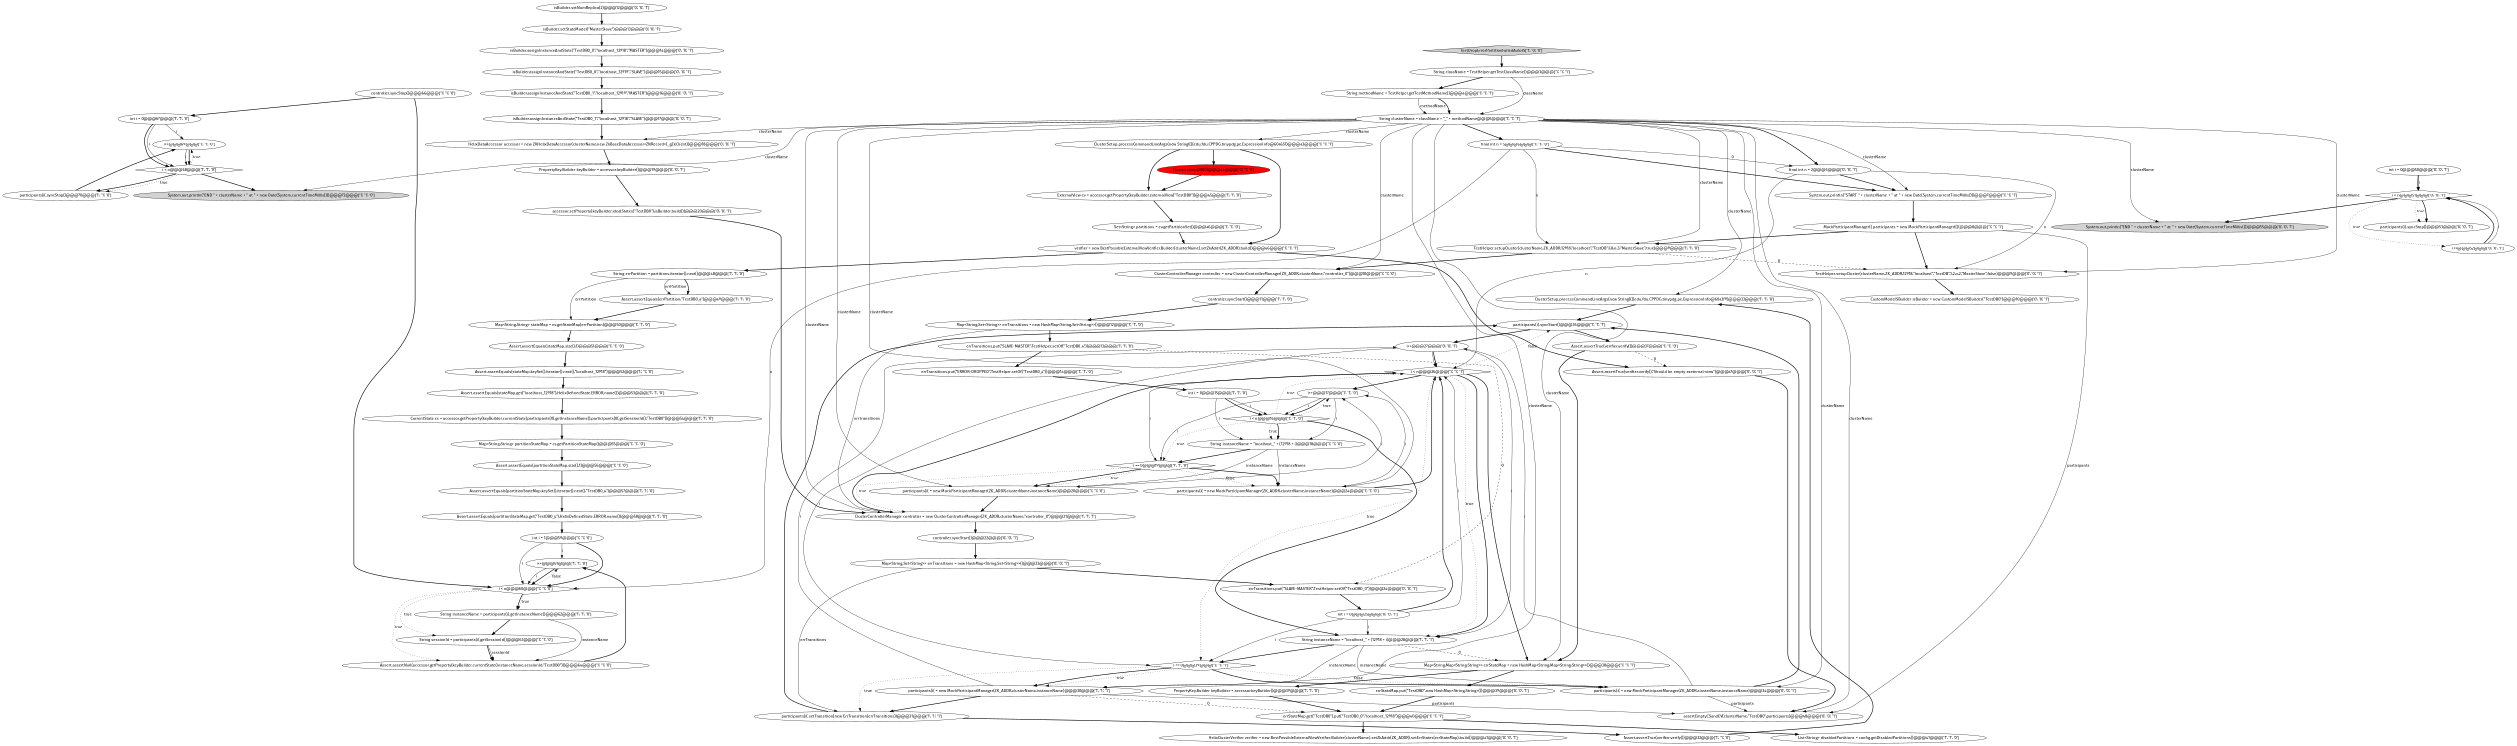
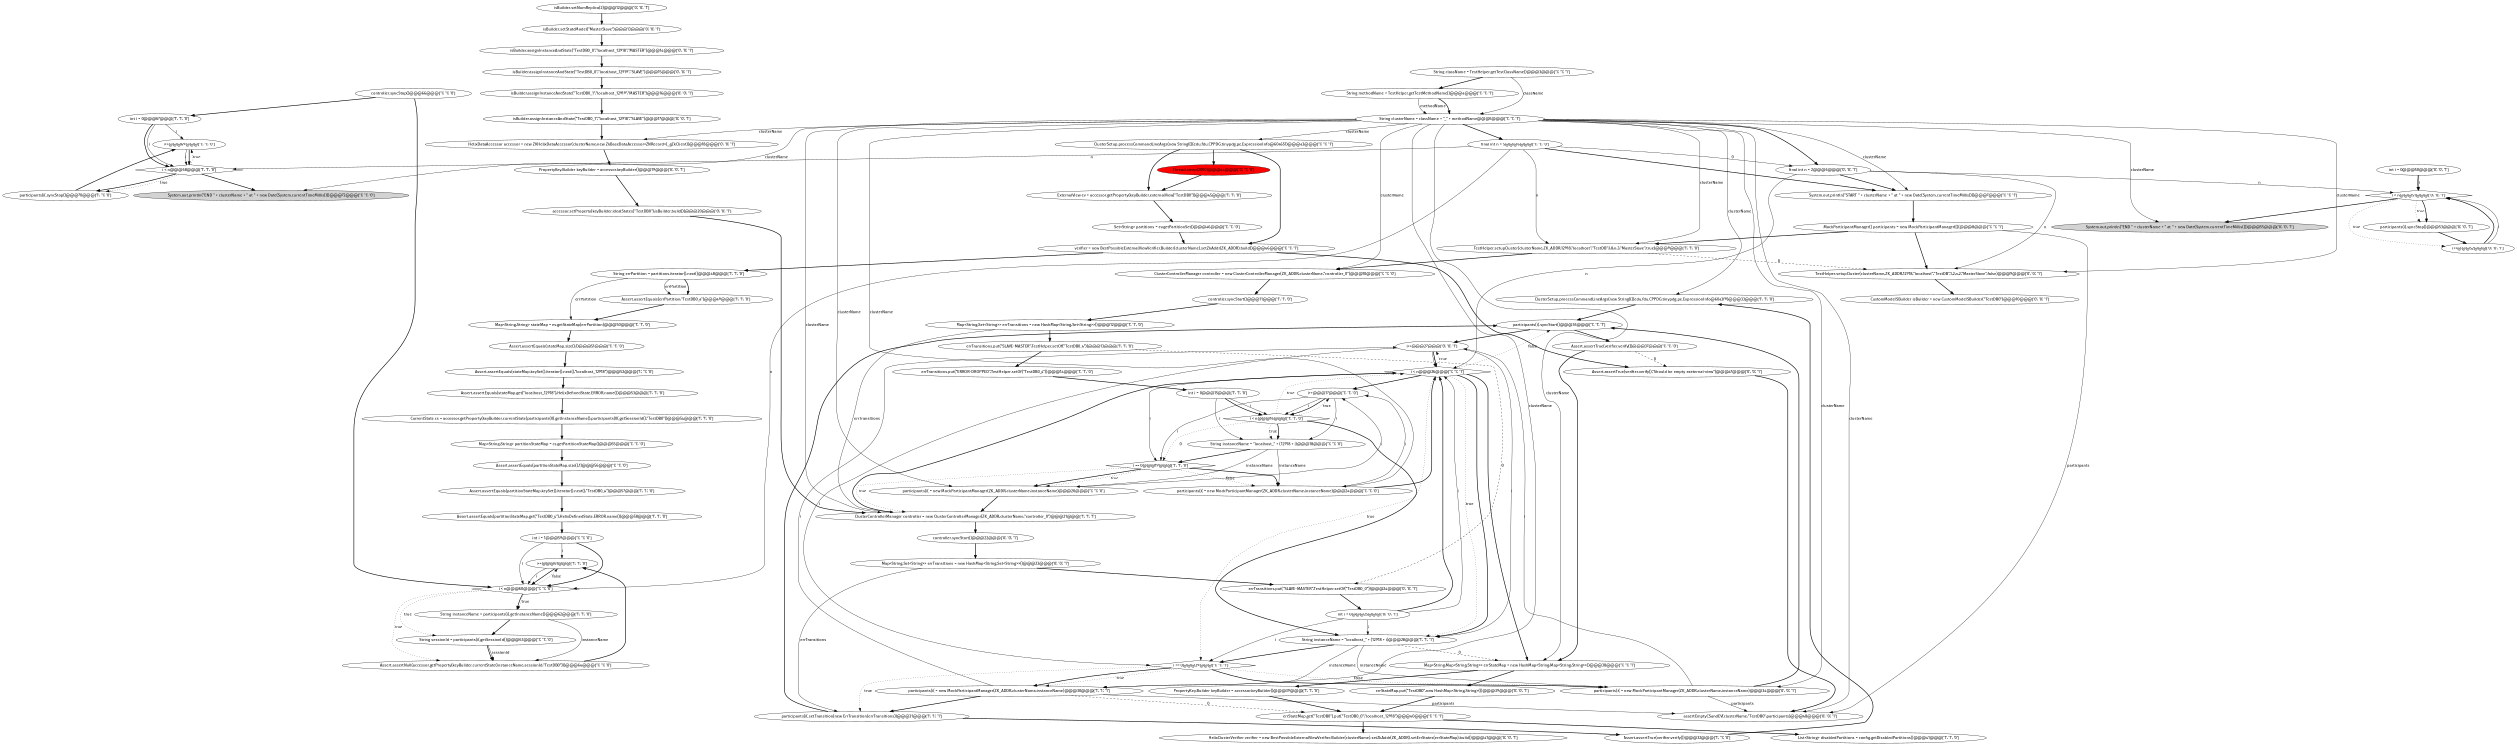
  digraph {
    fontname="Fira Sans"
    node [fillcolor=white fontname="Fira Sans" shape=ellipse style=filled]
    edge [fontname="Fira Sans" style=bold]
    n1 [label="String errPartition = partitions.iterator().next()@@@48@@@['1', '1', '0']"]
    n2 [label="Map<String,String> stateMap = ev.getStateMap(errPartition)@@@50@@@['1', '1', '0']"]
    n3 [label="Assert.assertEquals(errPartition,\"TestDB0_4\")@@@49@@@['1', '1', '0']"]
    n4 [label="Assert.assertEquals(stateMap.size(),1)@@@51@@@['1', '1', '0']"]
    n5 [label="ClusterSetup.processCommandLineArgs(new String((((edu.fdu.CPPDG.tinypdg.pe.ExpressionInfo@604651)@@@43@@@['1', '1', '1']"]
    n6 [fillcolor=red label="Thread.sleep(2000)@@@44@@@['0', '1', '0']"]
    n7 [label="ExternalView ev = accessor.getProperty(keyBuilder.externalView(\"TestDB0\"))@@@45@@@['1', '1', '0']"]
    n8 [label="verifier = new BestPossibleExternalViewVerifier.Builder(clusterName).setZkAddr(ZK_ADDR).build()@@@46@@@['1', '1', '1']"]
    n9 [label="Set<String> partitions = ev.getPartitionSet()@@@46@@@['1', '1', '0']"]
    n10 [label="Assert.assertTrue(verifier.verify(),\"Should be empty exeternal-view\")@@@47@@@['0', '0', '1']"]
    n11 [label="Map<String,Set<String>> errTransitions = new HashMap<String,Set<String>>()@@@23@@@['0', '0', '1']"]
    n12 [label="participants(i(.setTransition(new ErrTransition(errTransitions))@@@31@@@['1', '1', '1']"]
    n13 [label="errTransitions.put(\"SLAVE-MASTER\",TestHelper.setOf(\"TestDB0_0\"))@@@24@@@['0', '0', '1']"]
    n14 [label="Assert.assertTrue(verifier.verify())@@@32@@@['1', '1', '0']"]
    n15 [label="participants(i(.syncStart()@@@36@@@['1', '1', '1']"]
    n16 [label="int i = 0@@@25@@@['0', '0', '1']"]
    n17 [label="ClusterSetup.processCommandLineArgs(new String((((edu.fdu.CPPDG.tinypdg.pe.ExpressionInfo@6043f9)@@@33@@@['1', '1', '0']"]
    n18 [label="Assert.assertTrue(verifier.verify())@@@37@@@['1', '1', '0']"]
    n19 [label="i++@@@27@@@['0', '0', '1']"]
    n20 [label="System.out.println(\"START \" + clusterName + \" at \" + new Date(System.currentTimeMillis()))@@@7@@@['1', '1', '1']"]
    n21 [label="MockParticipantManager(( participants = new MockParticipantManager((((@@@8@@@['1', '1', '1']"]
    n22 [label="TestHelper.setupCluster(clusterName,ZK_ADDR,12918,\"localhost\",\"TestDB\",1,8,n,3,\"MasterSlave\",true)@@@9@@@['1', '1', '0']"]
    n23 [label="TestHelper.setupCluster(clusterName,ZK_ADDR,12918,\"localhost\",\"TestDB\",1,2,n,2,\"MasterSlave\",false)@@@9@@@['0', '0', '1']"]
    n24 [label="assertEmptyCSandEV(clusterName,\"TestDB0\",participants)@@@48@@@['0', '0', '1']"]
    n25 [label="errTransitions.put(\"ERROR-DROPPED\",TestHelper.setOf(\"TestDB0_4\"))@@@14@@@['1', '1', '0']"]
    n26 [label="int i = 0@@@15@@@['1', '1', '0']"]
    n27 [label="i < n@@@16@@@['1', '1', '0']" shape=diamond]
    n28 [label="String instanceName = \"localhost_\" + (12918 + i)@@@18@@@['1', '1', '0']"]
    n29 [label="errTransitions.put(\"SLAVE-MASTER\",TestHelper.setOf(\"TestDB0_4\"))@@@13@@@['1', '1', '0']"]
    n30 [label="participants(i( = new MockParticipantManager(ZK_ADDR,clusterName,instanceName)@@@24@@@['1', '1', '0']"]
    n31 [label="i++@@@17@@@['1', '1', '0']"]
    n32 [label="i < n@@@26@@@['1', '1', '1']" shape=diamond]
    n33 [label="i == 0@@@19@@@['1', '1', '0']" shape=diamond]
    n34 [label="String instanceName = \"localhost_\" + (12918 + i)@@@28@@@['1', '1', '1']"]
    n35 [label="i == 0@@@29@@@['1', '1', '1']" shape=diamond]
    n36 [label="Map<String,Map<String,String>> errStateMap = new HashMap<String,Map<String,String>>()@@@38@@@['1', '1', '1']"]
    n37 [label="isBuilder.assignInstanceAndState(\"TestDB0_0\",\"localhost_12919\",\"SLAVE\")@@@15@@@['0', '0', '1']"]
    n38 [label="isBuilder.assignInstanceAndState(\"TestDB0_1\",\"localhost_12919\",\"MASTER\")@@@16@@@['0', '0', '1']"]
    n39 [label="isBuilder.assignInstanceAndState(\"TestDB0_1\",\"localhost_12918\",\"SLAVE\")@@@17@@@['0', '0', '1']"]
    n40 [label="i < n@@@51@@@['0', '0', '1']" shape=diamond]
    n41 [label="participants(i(.syncStop()@@@53@@@['0', '0', '1']"]
    n42 [fillcolor=lightgray label="System.out.println(\"END \" + clusterName + \" at \" + new Date(System.currentTimeMillis()))@@@55@@@['0', '0', '1']"]
    n43 [label="i++@@@52@@@['0', '0', '1']"]
    n44 [label="participants(i( = new MockParticipantManager(ZK_ADDR,clusterName,instanceName)@@@34@@@['0', '0', '1']"]
    n45 [label="participants(i( = new MockParticipantManager(ZK_ADDR,clusterName,instanceName)@@@30@@@['1', '1', '1']"]
    n46 [label="errStateMap.put(\"TestDB0\",new HashMap<String,String>())@@@39@@@['0', '0', '1']"]
    n47 [label="PropertyKey.Builder keyBuilder = accessor.keyBuilder()@@@39@@@['1', '1', '0']"]
    n48 [label="errStateMap.get(\"TestDB0\").put(\"TestDB0_0\",\"localhost_12918\")@@@40@@@['1', '1', '1']"]
    n49 [label="Map<String,Set<String>> errTransitions = new HashMap<String,Set<String>>()@@@12@@@['1', '1', '0']"]
    n50 [label="ClusterControllerManager controller = new ClusterControllerManager(ZK_ADDR,clusterName,\"controller_0\")@@@21@@@['1', '1', '1']"]
    n51 [label="controller.syncStart()@@@22@@@['0', '0', '1']"]
-   n52 [fillcolor=lightgray label="testDropErrorPartitionFailedAutoIS['1', '0', '0']" shape=diamond]
    n53 [label="String className = TestHelper.getTestClassName()@@@3@@@['1', '1', '1']"]
    n54 [label="String methodName = TestHelper.getTestMethodName()@@@4@@@['1', '1', '1']"]
    n55 [label="String clusterName = className + \"_\" + methodName@@@5@@@['1', '1', '1']"]
    n56 [label="List<String> disabledPartitions = config.getDisabledPartitions()@@@41@@@['1', '1', '0']"]
    n57 [label="participants(i( = new MockParticipantManager(ZK_ADDR,clusterName,instanceName)@@@20@@@['1', '1', '0']"]
    n58 [label="String instanceName = participants(i(.getInstanceName()@@@62@@@['1', '1', '0']"]
    n59 [label="String sessionId = participants(i(.getSessionId()@@@63@@@['1', '1', '0']"]
    n60 [label="Assert.assertNull(accessor.getProperty(keyBuilder.currentState(instanceName,sessionId,\"TestDB0\")))@@@64@@@['1', '1', '0']"]
    n61 [label="i++@@@61@@@['1', '1', '0']"]
    n62 [label="i < n@@@60@@@['1', '1', '0']" shape=diamond]
    n63 [label="controller.syncStop()@@@66@@@['1', '1', '0']"]
    n64 [label="int i = 0@@@67@@@['1', '1', '0']"]
    n65 [label="ClusterControllerManager controller = new ClusterControllerManager(ZK_ADDR,clusterName,\"controller_0\")@@@10@@@['1', '1', '0']"]
    n66 [label="CustomModeISBuilder isBuilder = new CustomModeISBuilder(\"TestDB0\")@@@10@@@['0', '0', '1']"]
    n67 [label="controller.syncStart()@@@11@@@['1', '1', '0']"]
    n68 [label="HelixClusterVerifier verifier = new BestPossibleExternalViewVerifier.Builder(clusterName).setZkAddr(ZK_ADDR).setErrStates(errStateMap).build()@@@41@@@['0', '0', '1']"]
    n69 [label="CurrentState cs = accessor.getProperty(keyBuilder.currentState(participants(0(.getInstanceName(),participants(0(.getSessionId(),\"TestDB0\"))@@@54@@@['1', '1', '0']"]
    n70 [label="Map<String,String> partitionStateMap = cs.getPartitionStateMap()@@@55@@@['1', '1', '0']"]
    n71 [label="Assert.assertEquals(partitionStateMap.size(),1)@@@56@@@['1', '1', '0']"]
    n72 [label="Assert.assertEquals(stateMap.keySet().iterator().next(),\"localhost_12918\")@@@52@@@['1', '1', '0']"]
    n73 [label="Assert.assertEquals(stateMap.get(\"localhost_12918\"),HelixDefinedState.ERROR.name())@@@53@@@['1', '1', '0']"]
    n74 [label="Assert.assertEquals(partitionStateMap.keySet().iterator().next(),\"TestDB0_4\")@@@57@@@['1', '1', '0']"]
    n75 [label="Assert.assertEquals(partitionStateMap.get(\"TestDB0_4\"),HelixDefinedState.ERROR.name())@@@58@@@['1', '1', '0']"]
    n76 [label="HelixDataAccessor accessor = new ZKHelixDataAccessor(clusterName,new ZkBaseDataAccessor<ZNRecord>(_gZkClient))@@@18@@@['0', '0', '1']"]
    n77 [label="PropertyKey.Builder keyBuilder = accessor.keyBuilder()@@@19@@@['0', '0', '1']"]
    n78 [label="accessor.setProperty(keyBuilder.idealStates(\"TestDB0\"),isBuilder.build())@@@20@@@['0', '0', '1']"]
    n79 [label="int i = 1@@@59@@@['1', '1', '0']"]
    n80 [label="i++@@@69@@@['1', '1', '0']"]
    n81 [label="i < n@@@68@@@['1', '1', '0']" shape=diamond]
    n82 [label="participants(i(.syncStop()@@@70@@@['1', '1', '0']"]
    n83 [fillcolor=lightgray label="System.out.println(\"END \" + clusterName + \" at \" + new Date(System.currentTimeMillis()))@@@72@@@['1', '1', '0']"]
    n84 [label="isBuilder.setNumReplica(2)@@@12@@@['0', '0', '1']"]
    n85 [label="isBuilder.setStateModel(\"MasterSlave\")@@@13@@@['0', '0', '1']"]
    n86 [label="isBuilder.assignInstanceAndState(\"TestDB0_0\",\"localhost_12918\",\"MASTER\")@@@14@@@['0', '0', '1']"]
    n87 [label="final int n = 2@@@6@@@['0', '0', '1']"]
    n88 [label="final int n = 5@@@6@@@['1', '1', '0']"]
    n89 [label="int i = 0@@@50@@@['0', '0', '1']"]
    n1 -> n2 [label=errPartition style=solid]
    n1 -> n3
    n1 -> n3 [label=errPartition style=solid]
    n2 -> n4
    n3 -> n2
    n4 -> n72
    n5 -> n6
    n5 -> n7
    n5 -> n8
    n6 -> n7
    n7 -> n9
    n8 -> n1
    n8 -> n10
    n9 -> n8
    n10 -> n24
    n11 -> n12 [label=errTransitions style=solid]
    n11 -> n13
    n12 -> n14
    n12 -> n15
    n13 -> n16
    n14 -> n17
    n15 -> n18
    n15 -> n19
    n16 -> n32 [label=i style=solid]
    n16 -> n32
    n16 -> n34 [label=i style=solid]
    n16 -> n35 [label=i style=solid]
    n17 -> n15
    n18 -> n10 [label=0 style=dashed]
    n18 -> n36
    n19 -> n32 [label=i style=solid]
    n19 -> n32
    n19 -> n34 [label=i style=solid]
    n19 -> n35 [label=i style=solid]
    n20 -> n21
    n21 -> n22
    n21 -> n23
    n21 -> n24 [label=participants style=solid]
    n22 -> n23 [label=0 style=dashed]
    n22 -> n65
    n23 -> n66
    n25 -> n26
    n26 -> n27 [label=i style=solid]
    n26 -> n27
    n26 -> n28 [label=i style=solid]
    n27 -> n28
    n27 -> n28 [label=true style=dotted]
    n27 -> n31 [label=true style=dotted]
    n27 -> n32 [label=true style=dotted]
-   n27 -> n33 [label=true style=dotted]
+   n27 -> n33 [label=0 style=dotted]
    n27 -> n34
    n28 -> n30 [label=instanceName style=solid]
    n28 -> n33
    n28 -> n57 [label=instanceName style=solid]
    n29 -> n13 [label=0 style=dashed]
    n29 -> n25
    n30 -> n31 [label=i style=solid]
    n30 -> n32
    n31 -> n27 [label=i style=solid]
    n31 -> n27
    n31 -> n28 [label=i style=solid]
    n31 -> n33 [label=i style=solid]
    n32 -> n15 [label=false style=dotted]
+   n32 -> n19 [label=true style=dotted]
    n32 -> n31
    n32 -> n33 [label=i style=solid]
    n32 -> n34 [label=true style=dotted]
    n32 -> n34
    n32 -> n35 [label=true style=dotted]
    n32 -> n36
    n33 -> n30
    n33 -> n30 [label=false style=dotted]
    n33 -> n50 [label=true style=dotted]
    n33 -> n57
    n33 -> n57 [label=true style=dotted]
    n34 -> n35
    n34 -> n36 [label=0 style=dashed]
    n34 -> n44 [label=instanceName style=solid]
    n34 -> n45 [label=instanceName style=solid]
    n35 -> n12 [label=true style=dotted]
    n35 -> n44
    n35 -> n44 [label=false style=dotted]
    n35 -> n45 [label=true style=dotted]
    n35 -> n45
    n36 -> n46
    n36 -> n47
    n37 -> n38
    n38 -> n39
    n39 -> n76
    n40 -> n41 [label=true style=dotted]
    n40 -> n41
    n40 -> n42
    n40 -> n43 [label=true style=dotted]
+   n41 -> n43
    n43 -> n40
    n43 -> n40 [label=i style=solid]
    n44 -> n15
    n44 -> n19 [label=i style=solid]
    n44 -> n24 [label=participants style=solid]
    n45 -> n12
    n45 -> n19 [label=i style=solid]
    n45 -> n24 [label=participants style=solid]
    n45 -> n48 [label=0 style=dashed]
    n46 -> n48
    n47 -> n48
    n48 -> n56
    n48 -> n68
    n49 -> n29
    n49 -> n50 [label=errTransitions style=solid]
    n50 -> n32
    n50 -> n51
    n51 -> n11
-   n52 -> n53
    n53 -> n54
    n53 -> n55 [label=className style=solid]
    n54 -> n55 [label=methodName style=solid]
    n54 -> n55
    n55 -> n5 [label=clusterName style=solid]
    n55 -> n17 [label=clusterName style=solid]
    n55 -> n20 [label=clusterName style=solid]
    n55 -> n22 [label=clusterName style=solid]
    n55 -> n23 [label=clusterName style=solid]
    n55 -> n24 [label=clusterName style=solid]
    n55 -> n30 [label=clusterName style=solid]
    n55 -> n36 [label=clusterName style=solid]
    n55 -> n42 [label=clusterName style=solid]
    n55 -> n44 [label=clusterName style=solid]
    n55 -> n45 [label=clusterName style=solid]
    n55 -> n50 [label=clusterName style=solid]
    n55 -> n57 [label=clusterName style=solid]
    n55 -> n65 [label=clusterName style=solid]
    n55 -> n76 [label=clusterName style=solid]
    n55 -> n83 [label=clusterName style=solid]
    n55 -> n87
    n55 -> n88
    n57 -> n31 [label=i style=solid]
    n57 -> n50
    n58 -> n59
    n58 -> n60 [label=instanceName style=solid]
    n59 -> n60
    n59 -> n60 [label=sessionId style=solid]
    n60 -> n61
    n61 -> n62 [label=i style=solid]
    n61 -> n62
    n62 -> n58 [label=true style=dotted]
    n62 -> n58
    n62 -> n59 [label=true style=dotted]
    n62 -> n60 [label=true style=dotted]
    n62 -> n61 [label=false style=dotted]
    n63 -> n62
    n63 -> n64
    n64 -> n80 [label=i style=solid]
    n64 -> n81 [label=i style=solid]
    n64 -> n81
    n65 -> n67
    n67 -> n49
    n69 -> n70
    n70 -> n71
    n71 -> n74
    n72 -> n73
    n73 -> n69
    n74 -> n75
    n75 -> n79
    n76 -> n77
    n77 -> n78
    n78 -> n50
    n79 -> n61 [label=i style=solid]
    n79 -> n62
    n79 -> n62 [label=i style=solid]
    n80 -> n81 [label=i style=solid]
    n80 -> n81
    n81 -> n80 [label=true style=dotted]
    n81 -> n82
    n81 -> n82 [label=true style=dotted]
    n81 -> n83
    n82 -> n80
    n84 -> n85
    n85 -> n86
    n86 -> n37
    n87 -> n20
    n87 -> n23 [label=n style=solid]
    n87 -> n32 [label=n style=solid]
+   n87 -> n40 [label=n style=solid]
    n88 -> n20
    n88 -> n22 [label=n style=solid]
    n88 -> n62 [label=n style=solid]
+   n88 -> n81 [label=n style=solid]
    n88 -> n87 [label=0 style=solid]
    n89 -> n40 [label=i style=solid]
    n89 -> n40
  }
